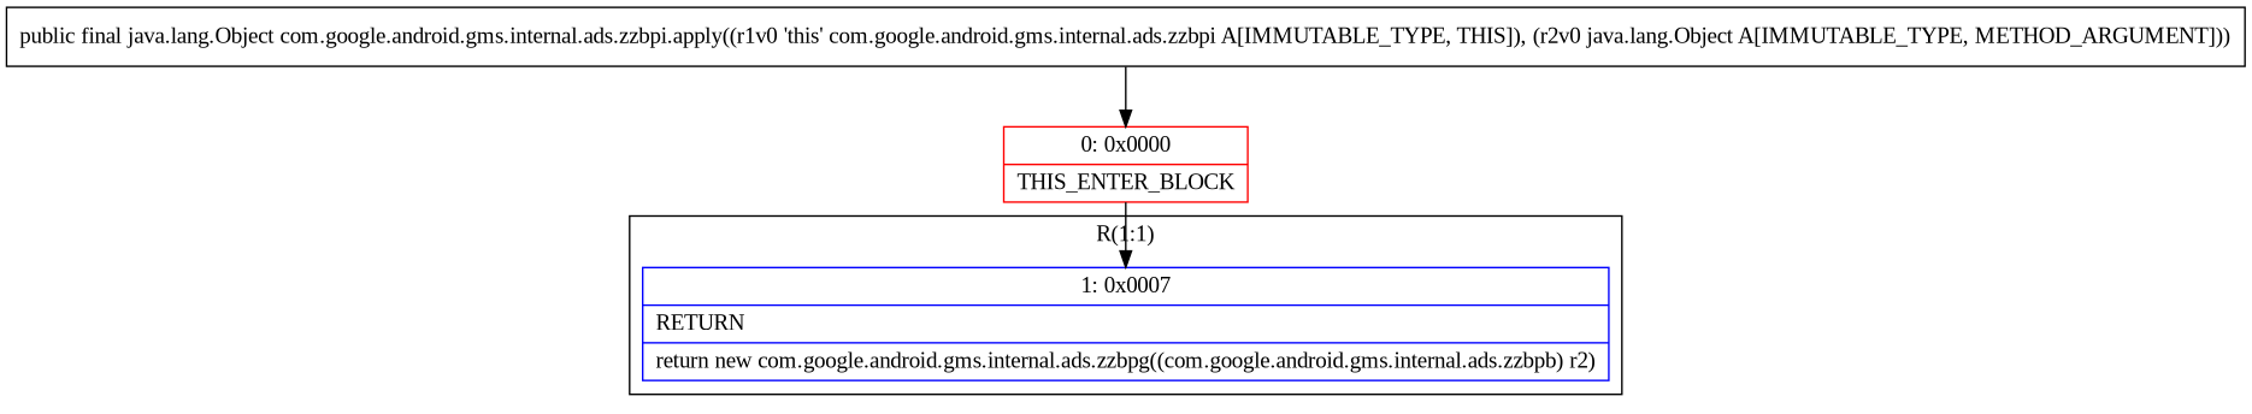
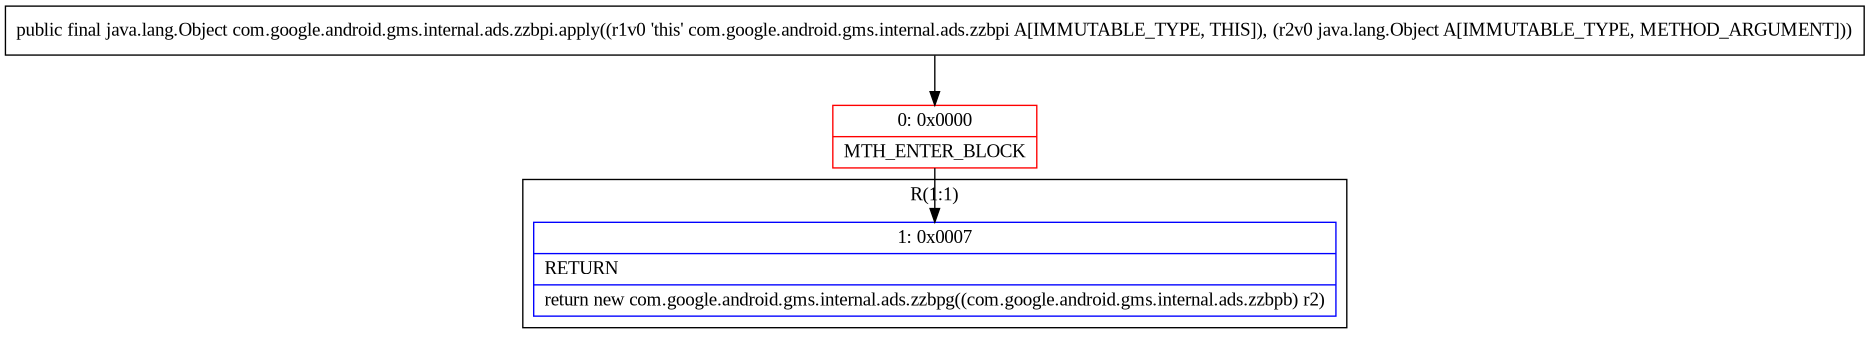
  digraph {
    fontname="Liberation Serif"
    node [shape=record fontname="Liberation Serif"]
    edge [fontname="Liberation Serif"]
    n1 [color=blue label="{1\:\ 0x0007|RETURN\l|return new com.google.android.gms.internal.ads.zzbpg((com.google.android.gms.internal.ads.zzbpb) r2)\l}"]
-   n2 [color=red label="{0\:\ 0x0000|THIS_ENTER_BLOCK\l}"]
+   n2 [color=red label="{0\:\ 0x0000|MTH_ENTER_BLOCK\l}"]
    n3 [label="{public final java.lang.Object com.google.android.gms.internal.ads.zzbpi.apply((r1v0 'this' com.google.android.gms.internal.ads.zzbpi A[IMMUTABLE_TYPE, THIS]), (r2v0 java.lang.Object A[IMMUTABLE_TYPE, METHOD_ARGUMENT])) }"]
    subgraph cluster_1 {
      label="R(1:1)"
      n1
    }
    n2 -> n1
    n3 -> n2
  }
